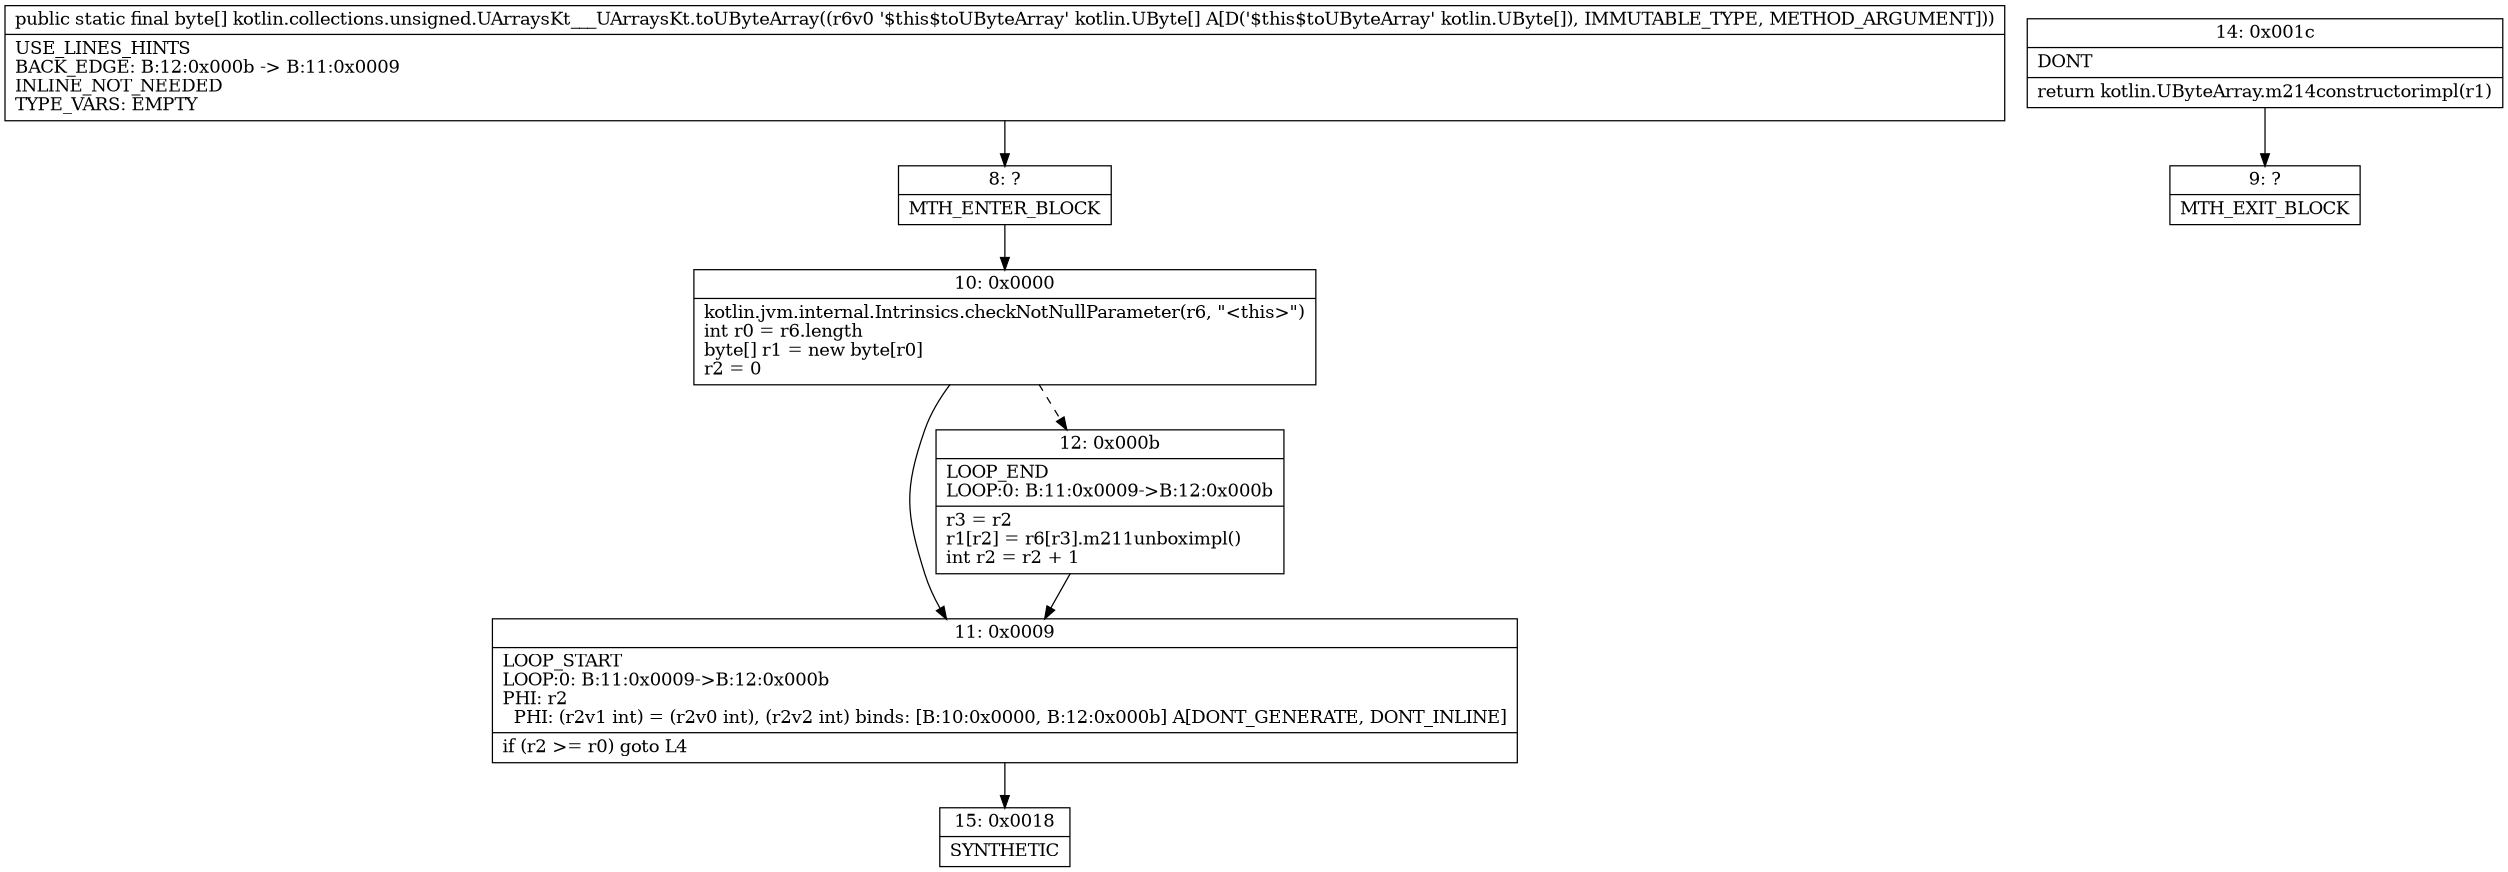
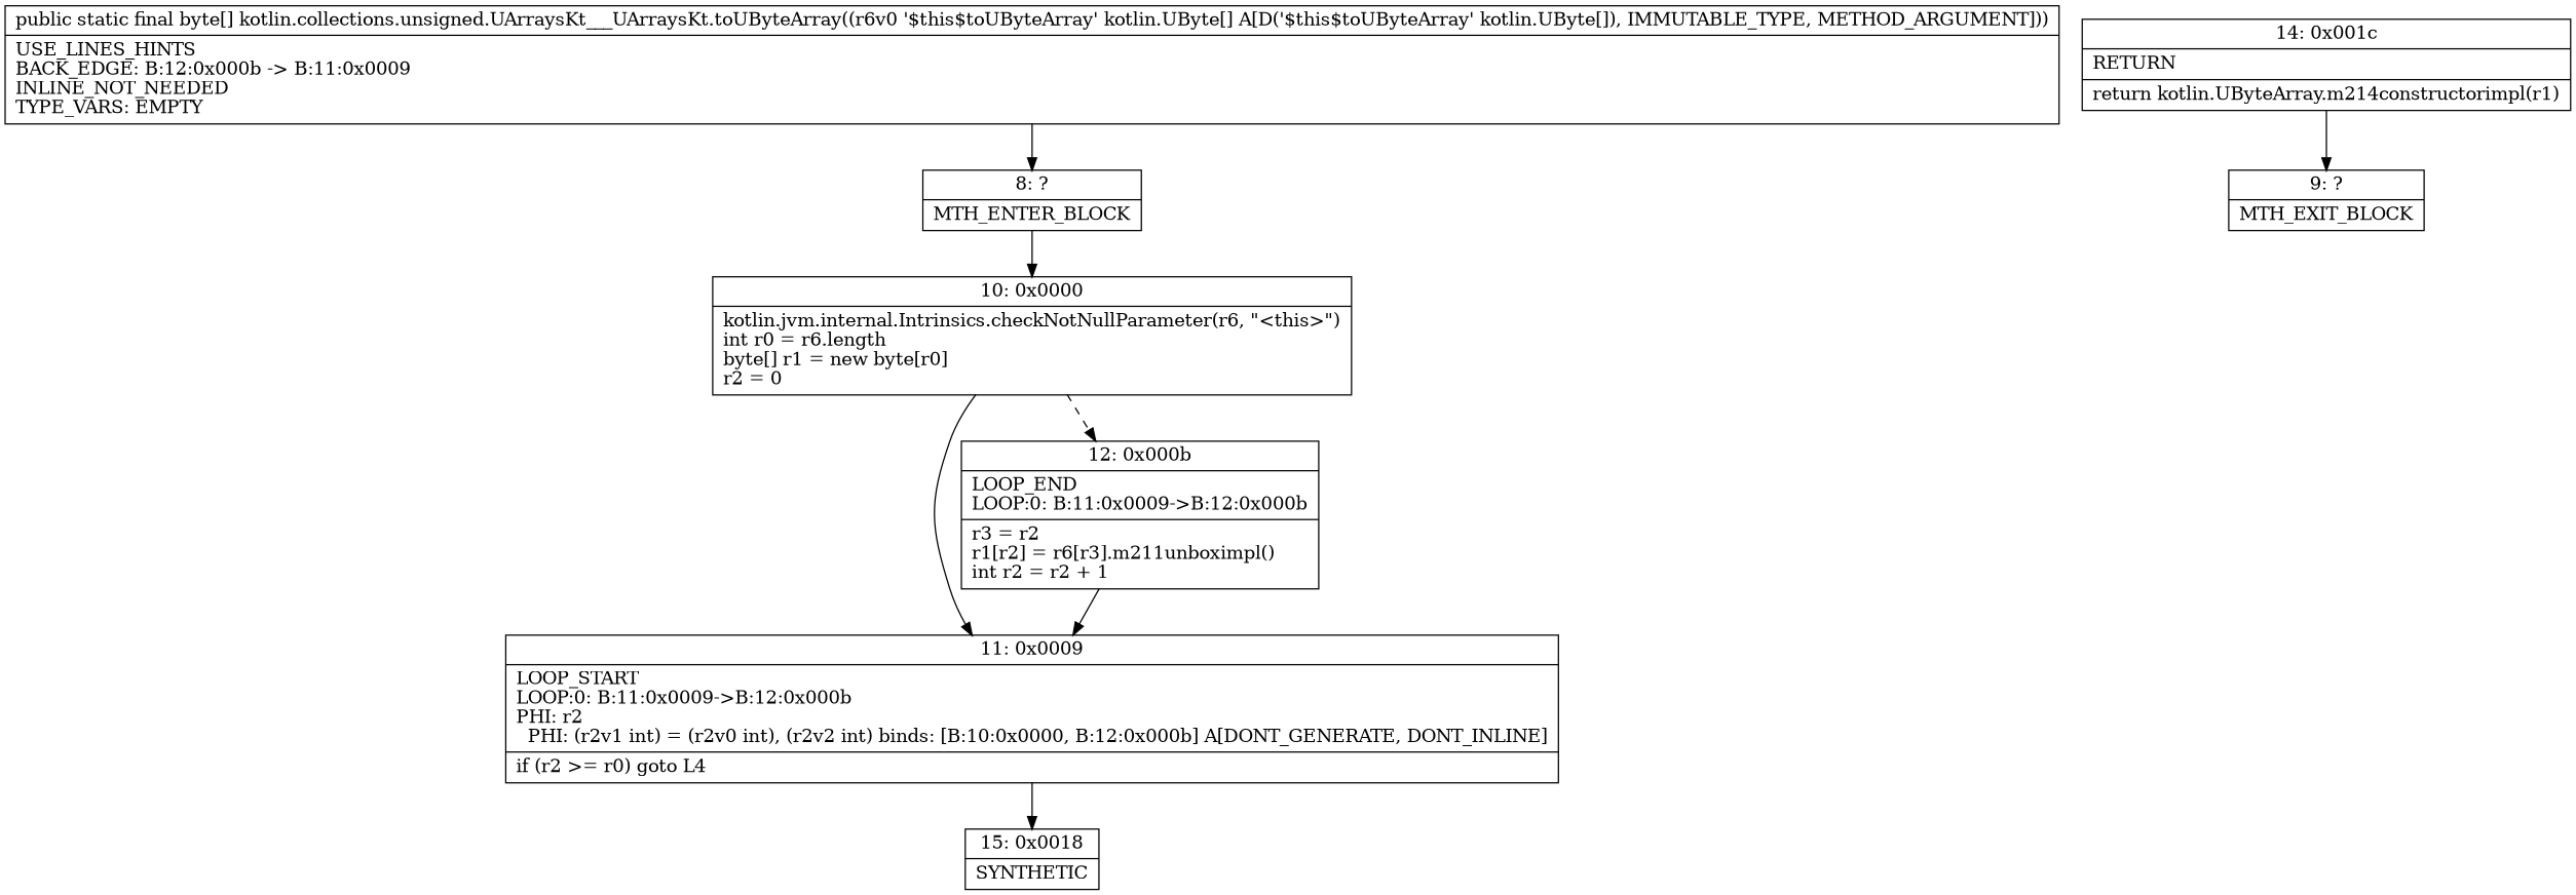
  digraph {
    node [shape=record]
    n1 [label="{8\:\ ?|MTH_ENTER_BLOCK\l}"]
    n2 [label="{10\:\ 0x0000|kotlin.jvm.internal.Intrinsics.checkNotNullParameter(r6, \"\<this\>\")\lint r0 = r6.length\lbyte[] r1 = new byte[r0]\lr2 = 0\l}"]
    n3 [label="{11\:\ 0x0009|LOOP_START\lLOOP:0: B:11:0x0009\-\>B:12:0x000b\lPHI: r2 \l  PHI: (r2v1 int) = (r2v0 int), (r2v2 int) binds: [B:10:0x0000, B:12:0x000b] A[DONT_GENERATE, DONT_INLINE]\l|if (r2 \>= r0) goto L4\l}"]
    n4 [label="{12\:\ 0x000b|LOOP_END\lLOOP:0: B:11:0x0009\-\>B:12:0x000b\l|r3 = r2\lr1[r2] = r6[r3].m211unboximpl()\lint r2 = r2 + 1\l}"]
    n5 [label="{15\:\ 0x0018|SYNTHETIC\l}"]
-   n6 [label="{14\:\ 0x001c|DONT\l|return kotlin.UByteArray.m214constructorimpl(r1)\l}"]
+   n6 [label="{14\:\ 0x001c|RETURN\l|return kotlin.UByteArray.m214constructorimpl(r1)\l}"]
    n7 [label="{9\:\ ?|MTH_EXIT_BLOCK\l}"]
    n8 [label="{public static final byte[] kotlin.collections.unsigned.UArraysKt___UArraysKt.toUByteArray((r6v0 '$this$toUByteArray' kotlin.UByte[] A[D('$this$toUByteArray' kotlin.UByte[]), IMMUTABLE_TYPE, METHOD_ARGUMENT]))  | USE_LINES_HINTS\lBACK_EDGE: B:12:0x000b \-\> B:11:0x0009\lINLINE_NOT_NEEDED\lTYPE_VARS: EMPTY\l}"]
    n1 -> n2
    n2 -> n3
    n2 -> n4 [style=dashed]
    n3 -> n5
    n4 -> n3
    n6 -> n7
    n8 -> n1
  }
